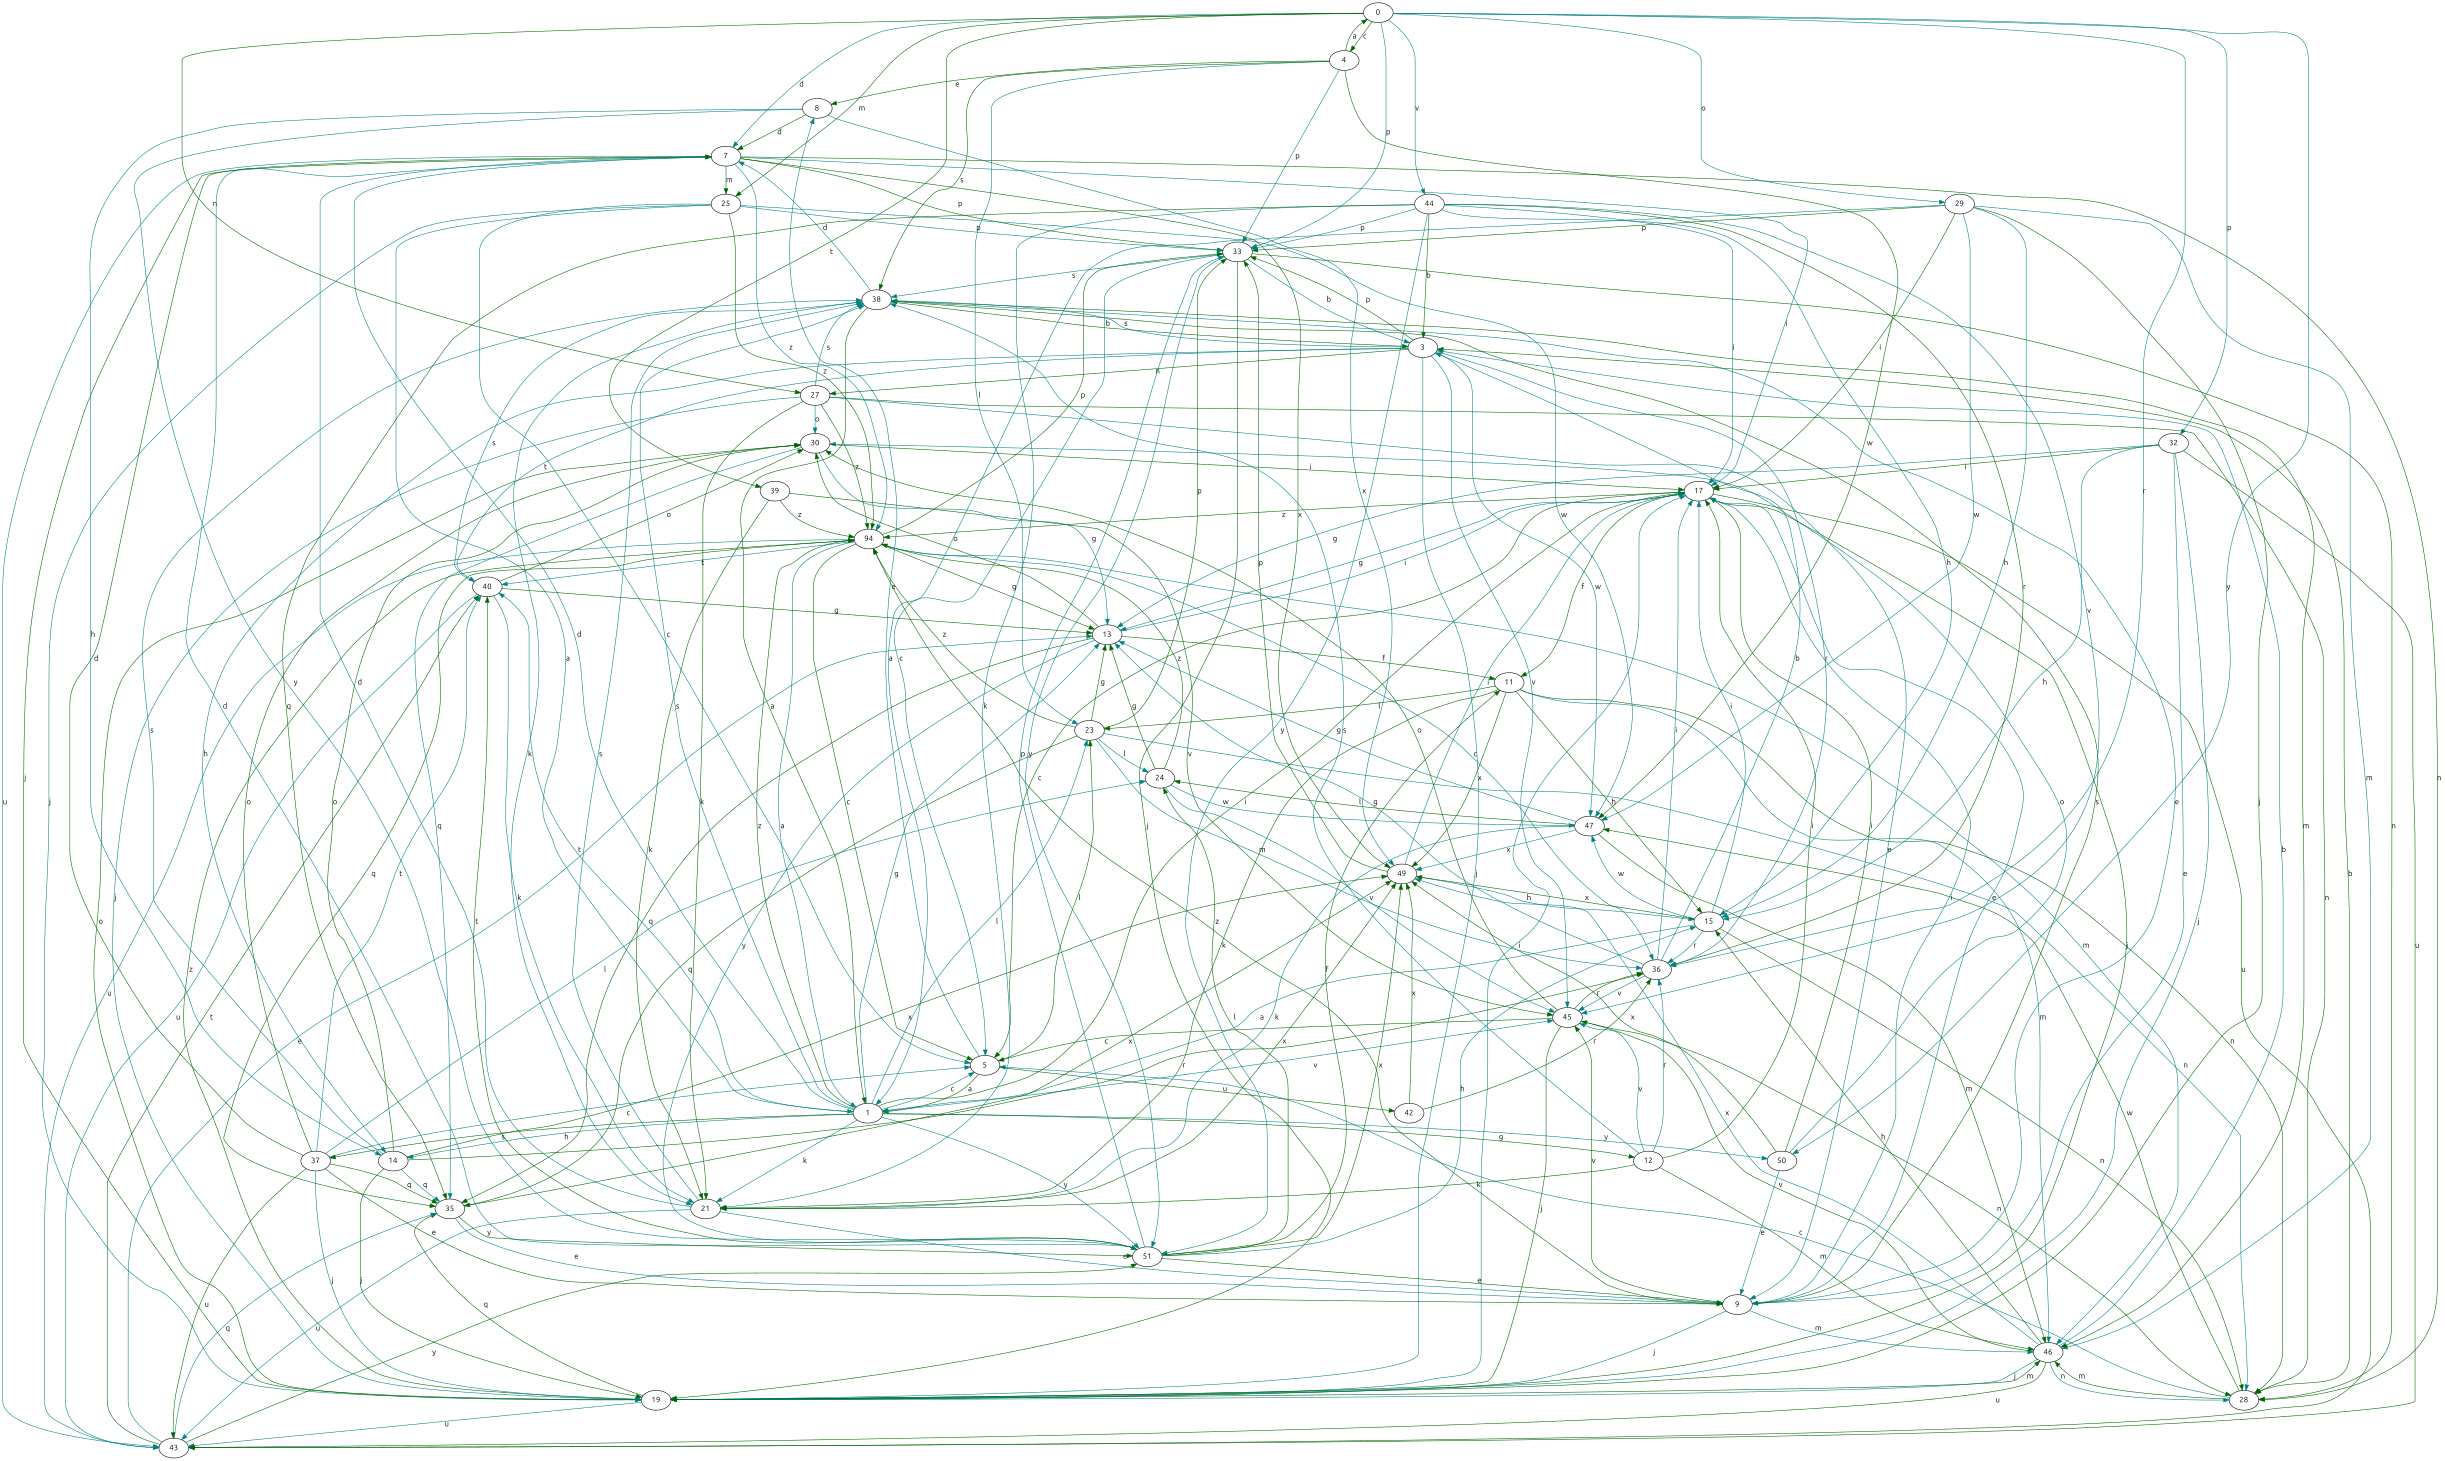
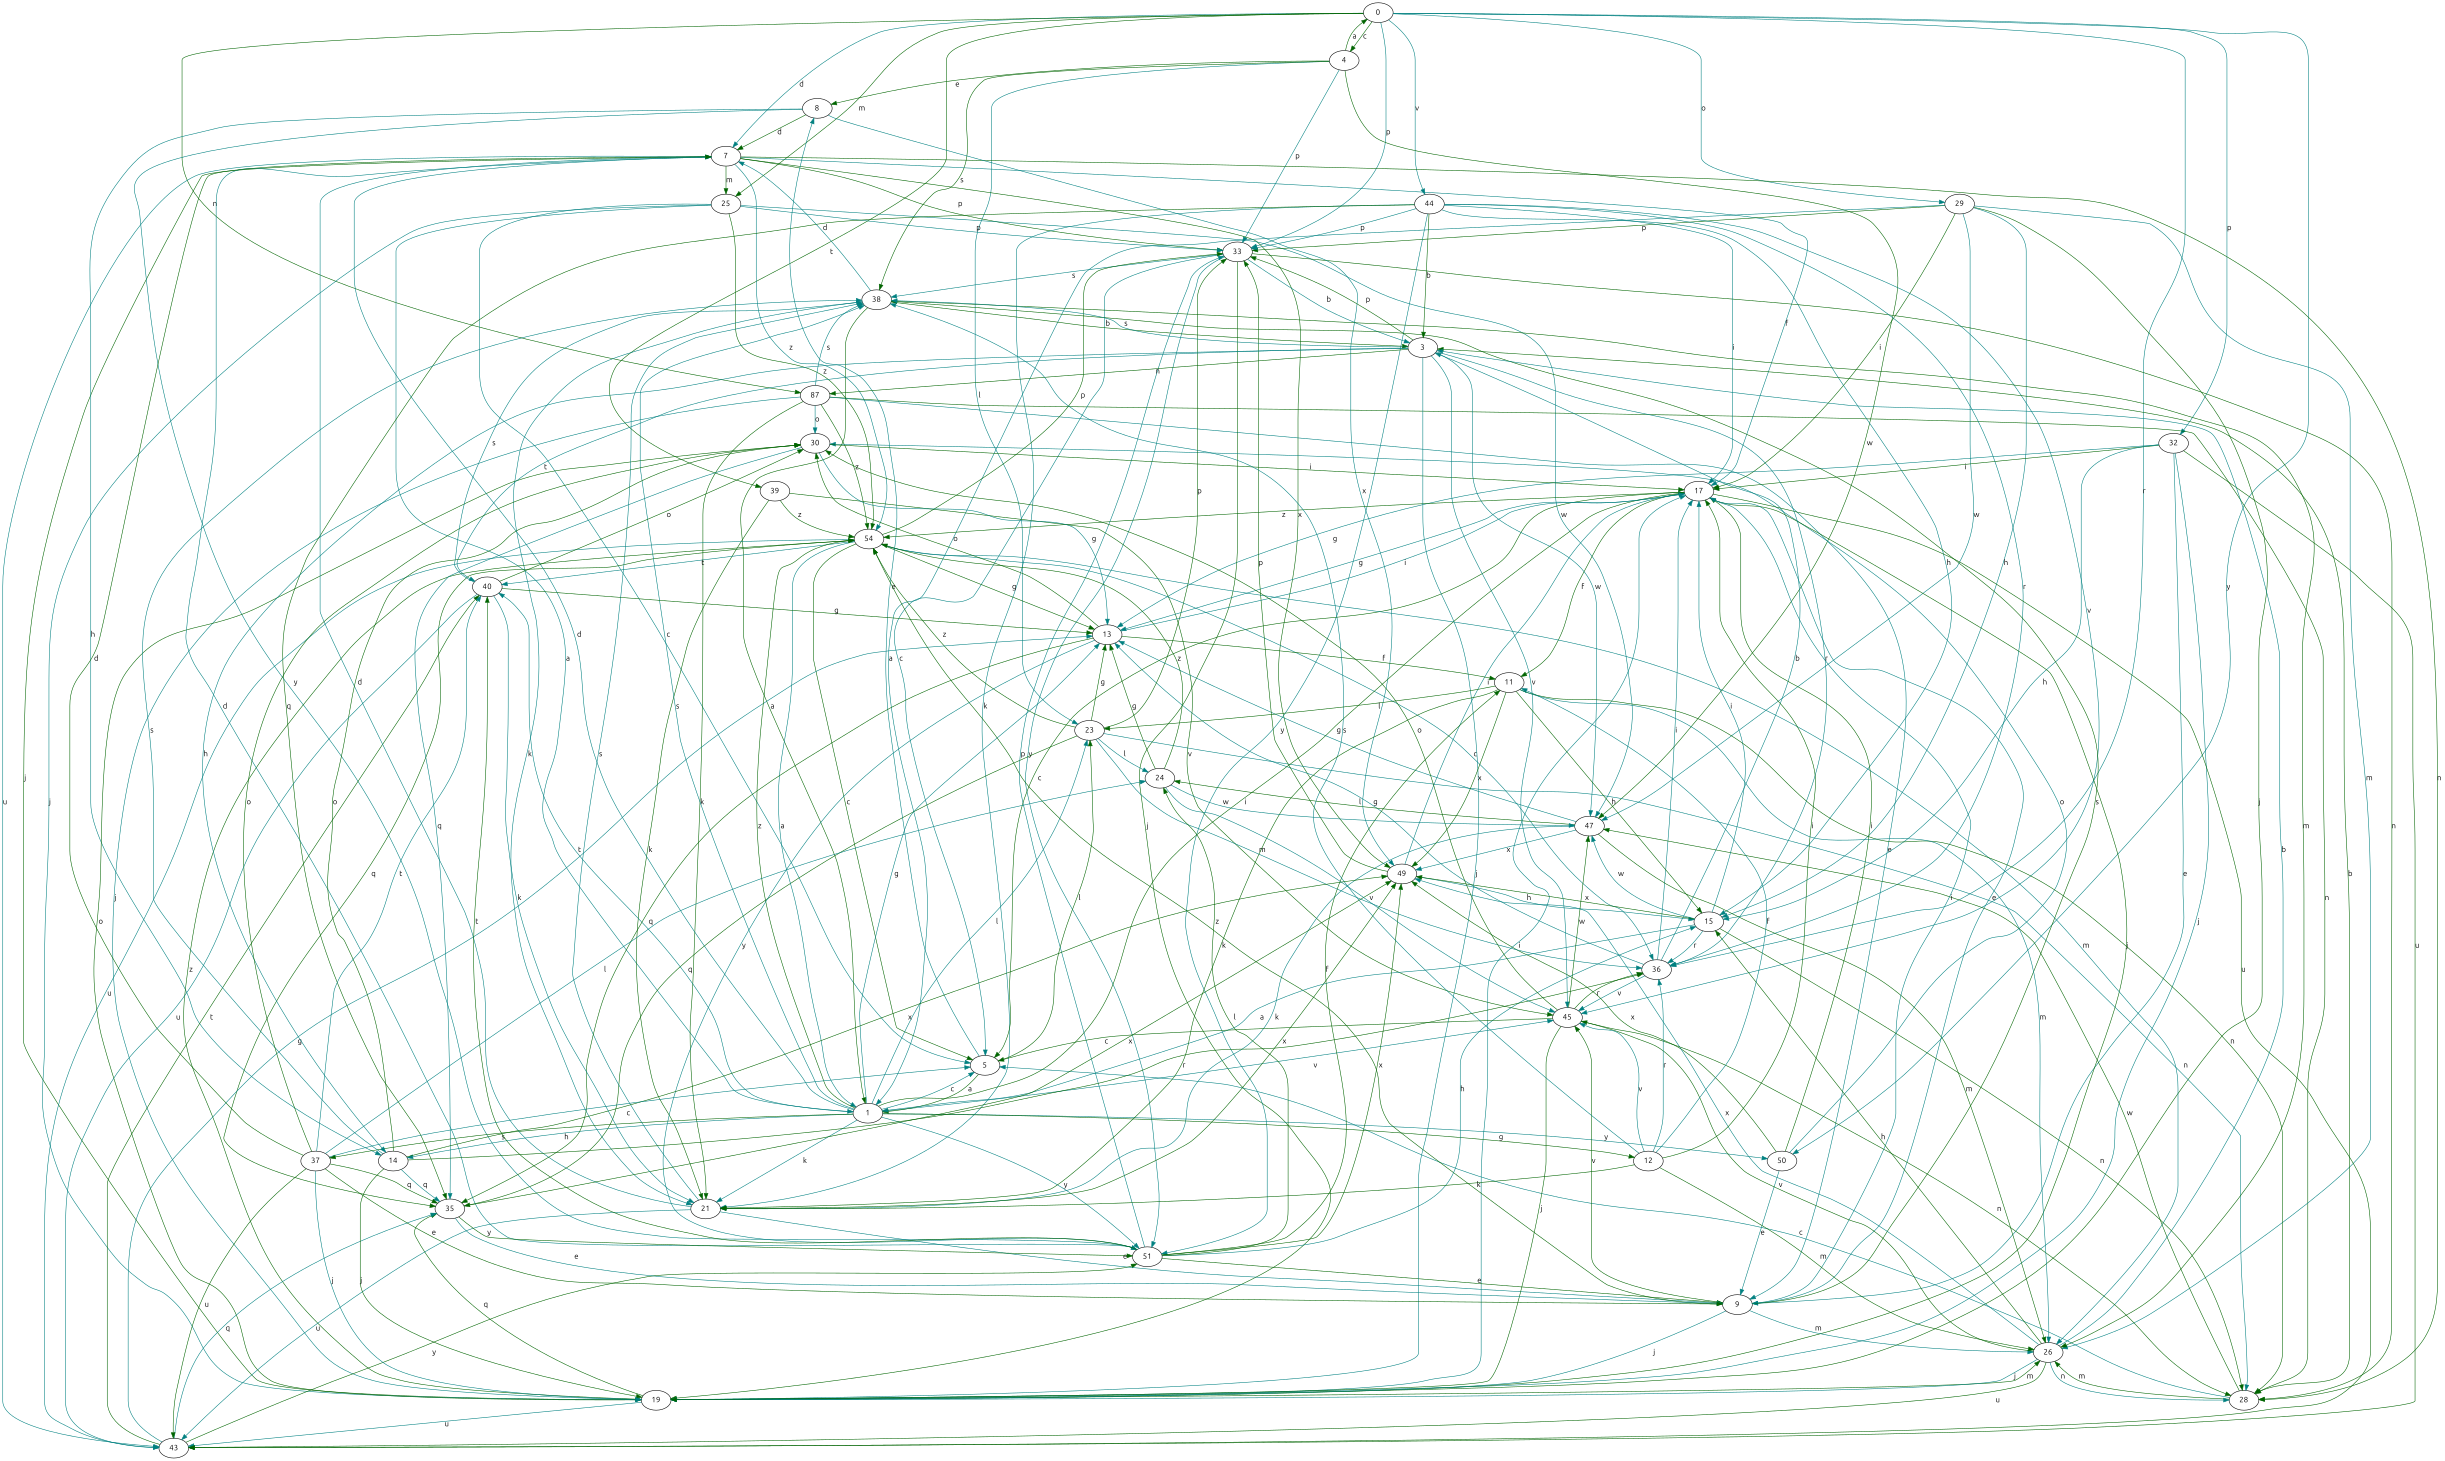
  strict digraph {
    fontname=Ubuntu
    node [fontname=Ubuntu]
    edge [color=teal fontname=Ubuntu]
    0
    4
    7
    25
-   27
+   27 [label=87]
    29
    32
    33
    36
    39
    44
    50
    23
    38
    47
    8
    17
-   54 [label=94]
+   54
    19
    28
    43
    49
    1
    5
    21
    9
    30
-   26 [label=46]
+   26
    15
    13
    51
    3
    45
    n34 [label=35]
    12
    14
    37
    40
-   42
    11
    24
    0 -> 4 [color=darkgreen label=c]
    0 -> 7 [label=d]
    0 -> 25 [color=darkgreen label=m]
    0 -> 27 [color=darkgreen label=n]
    0 -> 29 [label=o]
    0 -> 32 [label=p]
    0 -> 33 [label=p]
    0 -> 36 [label=r]
    0 -> 39 [color=darkgreen label=t]
    0 -> 44 [label=v]
    0 -> 50 [label=y]
    4 -> 0 [color=darkgreen label=a]
    4 -> 33 [label=p]
    4 -> 23 [label=l]
    4 -> 38 [color=darkgreen label=s]
    4 -> 47 [color=darkgreen label=w]
    4 -> 8 [color=darkgreen label=e]
    7 -> 25 [color=darkgreen label=m]
    7 -> 33 [color=darkgreen label=p]
-   7 -> 17 [label=i]
+   7 -> 17 [label=f]
    7 -> 54 [label=z]
    7 -> 19 [color=darkgreen label=j]
    7 -> 28 [color=darkgreen label=n]
    7 -> 43 [label=u]
    7 -> 49 [color=darkgreen label=x]
    25 -> 33 [label=p]
    25 -> 47 [label=w]
    25 -> 54 [color=darkgreen label=z]
    25 -> 19 [label=j]
    25 -> 1 [label=a]
    25 -> 5 [label=c]
    27 -> 38 [label=s]
    27 -> 54 [color=darkgreen label=z]
    27 -> 19 [label=j]
    27 -> 28 [color=darkgreen label=n]
    27 -> 21 [color=darkgreen label=k]
    27 -> 9 [label=e]
    27 -> 30 [label=o]
    29 -> 33 [color=darkgreen label=p]
    29 -> 47 [label=w]
    29 -> 17 [color=darkgreen label=i]
    29 -> 19 [color=darkgreen label=j]
    29 -> 1 [label=a]
    29 -> 26 [label=m]
    29 -> 15 [label=h]
    32 -> 17 [color=darkgreen label=i]
    32 -> 19 [label=j]
    32 -> 43 [color=darkgreen label=u]
    32 -> 9 [label=e]
    32 -> 15 [label=h]
    32 -> 13 [label=g]
    33 -> 38 [label=s]
    33 -> 19 [color=darkgreen label=j]
    33 -> 28 [color=darkgreen label=n]
    33 -> 5 [label=c]
    33 -> 51 [label=y]
    33 -> 3 [label=b]
    36 -> 17 [label=i]
    36 -> 13 [label=g]
    36 -> 3 [label=b]
    36 -> 45 [label=v]
    39 -> 54 [color=darkgreen label=z]
    39 -> 21 [color=darkgreen label=k]
    39 -> 45 [color=darkgreen label=v]
    44 -> 33 [label=p]
-   44 -> 36 [color=darkgreen label=r]
+   44 -> 36 [label=r]
    44 -> 17 [label=i]
    44 -> 21 [label=k]
    44 -> 15 [label=h]
    44 -> 51 [label=y]
    44 -> 3 [color=darkgreen label=b]
    44 -> 45 [label=v]
    44 -> n34 [color=darkgreen label=q]
    50 -> 17 [color=darkgreen label=i]
    50 -> 49 [color=darkgreen label=x]
    50 -> 9 [label=e]
    50 -> 30 [label=o]
    23 -> 33 [color=darkgreen label=p]
    23 -> 36 [label=m]
    23 -> 54 [color=darkgreen label=z]
    23 -> 28 [label=n]
    23 -> 13 [color=darkgreen label=g]
    23 -> n34 [color=darkgreen label=q]
    23 -> 24 [label=l]
    38 -> 7 [label=d]
    38 -> 1 [color=darkgreen label=a]
    38 -> 21 [label=k]
-   38 -> 9 [label=e]
    38 -> 26 [color=darkgreen label=m]
    38 -> 3 [color=darkgreen label=b]
    47 -> 49 [label=x]
    47 -> 21 [label=k]
    47 -> 26 [color=darkgreen label=m]
    47 -> 13 [label=g]
    47 -> 24 [color=darkgreen label=l]
    8 -> 7 [color=darkgreen label=d]
    8 -> 49 [label=x]
    8 -> 51 [label=y]
    8 -> 14 [label=h]
    17 -> 54 [color=darkgreen label=z]
    17 -> 19 [color=darkgreen label=j]
    17 -> 43 [color=darkgreen label=u]
    17 -> 5 [color=darkgreen label=c]
    17 -> 9 [label=e]
    17 -> 13 [label=g]
    17 -> 11 [color=darkgreen label=f]
    54 -> 33 [color=darkgreen label=p]
    54 -> 36 [label=c]
    54 -> 43 [label=u]
    54 -> 1 [label=a]
    54 -> 5 [color=darkgreen label=c]
    54 -> 26 [label=m]
    54 -> 13 [color=darkgreen label=g]
    54 -> n34 [color=darkgreen label=q]
    54 -> 40 [label=t]
    19 -> 17 [label=i]
    19 -> 54 [color=darkgreen label=z]
    19 -> 43 [label=u]
    19 -> 30 [color=darkgreen label=o]
    19 -> 26 [color=darkgreen label=m]
    19 -> n34 [color=darkgreen label=q]
    28 -> 47 [color=darkgreen label=w]
    28 -> 5 [label=c]
    28 -> 26 [color=darkgreen label=m]
    28 -> 3 [color=darkgreen label=b]
-   43 -> 13 [label=e]
+   43 -> 13 [label=g]
    43 -> 51 [color=darkgreen label=y]
    43 -> n34 [label=q]
    43 -> 40 [color=darkgreen label=t]
    49 -> 33 [color=darkgreen label=p]
    49 -> 17 [label=i]
    49 -> 15 [label=h]
    1 -> 7 [label=d]
    1 -> 50 [label=y]
    1 -> 23 [label=l]
    1 -> 38 [label=s]
    1 -> 17 [color=darkgreen label=i]
    1 -> 54 [color=darkgreen label=z]
    1 -> 5 [label=c]
    1 -> 21 [label=k]
    1 -> 13 [label=g]
    1 -> 51 [label=y]
    1 -> 45 [label=v]
    1 -> 12 [color=darkgreen label=g]
    1 -> 14 [label=h]
    1 -> 37 [color=darkgreen label=s]
    1 -> 40 [label=t]
    5 -> 23 [color=darkgreen label=l]
    5 -> 8 [label=e]
    5 -> 1 [color=darkgreen label=a]
-   5 -> 42 [color=darkgreen label=u]
    21 -> 7 [label=d]
    21 -> 38 [label=s]
    21 -> 43 [label=u]
    21 -> 49 [color=darkgreen label=x]
    21 -> 9 [label=e]
    9 -> 38 [color=darkgreen label=s]
    9 -> 17 [label=i]
    9 -> 54 [color=darkgreen label=z]
    9 -> 19 [label=j]
    9 -> 26 [label=m]
    9 -> 45 [color=darkgreen label=v]
    30 -> 17 [color=darkgreen label=i]
    30 -> 13 [label=g]
    30 -> n34 [label=q]
    26 -> 19 [label=j]
    26 -> 28 [label=n]
    26 -> 43 [color=darkgreen label=u]
    26 -> 49 [label=x]
    26 -> 15 [color=darkgreen label=h]
    26 -> 3 [label=b]
    26 -> 45 [color=darkgreen label=v]
    15 -> 36 [label=r]
    15 -> 47 [label=w]
    15 -> 17 [label=i]
    15 -> 28 [color=darkgreen label=n]
    15 -> 49 [color=darkgreen label=x]
    15 -> 1 [label=a]
    13 -> 17 [label=i]
    13 -> 30 [color=darkgreen label=o]
    13 -> 51 [label=y]
    13 -> n34 [color=darkgreen label=q]
    13 -> 11 [color=darkgreen label=f]
    51 -> 7 [label=d]
    51 -> 33 [label=p]
    51 -> 49 [color=darkgreen label=x]
    51 -> 9 [color=darkgreen label=e]
    51 -> 15 [label=h]
    51 -> 40 [color=darkgreen label=t]
    51 -> 11 [color=darkgreen label=f]
    51 -> 24 [color=darkgreen label=l]
    3 -> 27 [color=darkgreen label=n]
    3 -> 33 [color=darkgreen label=p]
    3 -> 36 [label=r]
    3 -> 38 [label=s]
    3 -> 47 [label=w]
    3 -> 19 [label=j]
    3 -> 45 [label=v]
    3 -> 14 [label=h]
    3 -> 40 [label=t]
    45 -> 36 [color=darkgreen label=r]
+   45 -> 47 [color=darkgreen label=w]
    45 -> 19 [color=darkgreen label=j]
    45 -> 28 [color=darkgreen label=n]
    45 -> 5 [color=darkgreen label=c]
    45 -> 30 [color=darkgreen label=o]
    n34 -> 49 [color=darkgreen label=x]
    n34 -> 9 [label=e]
    n34 -> 51 [color=darkgreen label=y]
    12 -> 36 [label=r]
    12 -> 38 [label=s]
    12 -> 17 [color=darkgreen label=i]
    12 -> 21 [color=darkgreen label=k]
    12 -> 26 [color=darkgreen label=m]
    12 -> 45 [label=v]
+   12 -> 11 [label=f]
    14 -> 36 [color=darkgreen label=r]
    14 -> 38 [label=s]
    14 -> 19 [color=darkgreen label=j]
    14 -> 49 [color=darkgreen label=x]
    14 -> 30 [color=darkgreen label=o]
    14 -> n34 [label=q]
    37 -> 7 [color=darkgreen label=d]
    37 -> 19 [label=j]
    37 -> 43 [color=darkgreen label=u]
    37 -> 5 [label=c]
    37 -> 9 [color=darkgreen label=e]
    37 -> 30 [color=darkgreen label=o]
    37 -> n34 [color=darkgreen label=q]
    37 -> 40 [label=t]
    37 -> 24 [label=l]
    40 -> 38 [label=s]
    40 -> 43 [label=u]
    40 -> 21 [label=k]
    40 -> 30 [color=darkgreen label=o]
    40 -> 13 [color=darkgreen label=g]
-   42 -> 36 [color=darkgreen label=r]
-   42 -> 49 [color=darkgreen label=x]
    11 -> 23 [color=darkgreen label=l]
    11 -> 28 [color=darkgreen label=n]
    11 -> 49 [color=darkgreen label=x]
    11 -> 21 [color=darkgreen label=k]
    11 -> 26 [label=m]
    11 -> 15 [color=darkgreen label=h]
    24 -> 47 [label=w]
    24 -> 54 [color=darkgreen label=z]
    24 -> 13 [color=darkgreen label=g]
    24 -> 45 [label=v]
  }
